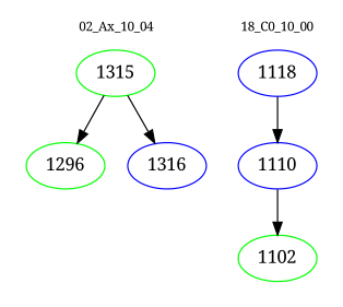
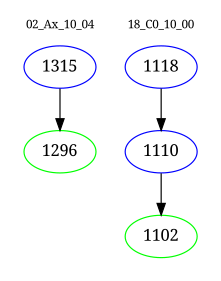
  digraph {
    fontname="Noto Serif"
    node [color=blue fontname="Noto Serif"]
    edge [color=black fontname="Noto Serif"]
-   n1 [color=green label=1315]
+   n1 [label=1315]
    n2 [color=green label=1296]
-   n3 [label=1316]
    n4 [label=1110]
    n5 [color=green label=1102]
    n6 [label=1118]
    subgraph cluster_1 {
      color=white
      fontsize=10
      label="02_Ax_10_04"
      n1
      n2
-     n3
    }
    subgraph cluster_2 {
      color=white
      fontsize=10
      label="18_C0_10_00"
      n4
      n5
      n6
    }
    n1 -> n2
-   n1 -> n3
    n4 -> n5
    n6 -> n4
  }
